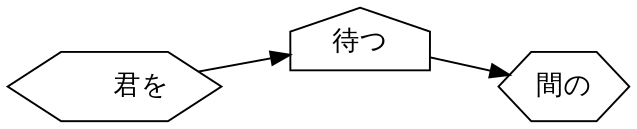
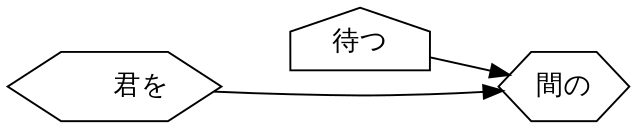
  digraph {
    rankdir=LR
    node [shape=hexagon]
    n1 [label="　　君を"]
    n2 [label="待つ" shape=house]
    n3 [label="間の"]
-   n1 -> n2
+   n1 -> n3
    n2 -> n3
  }
